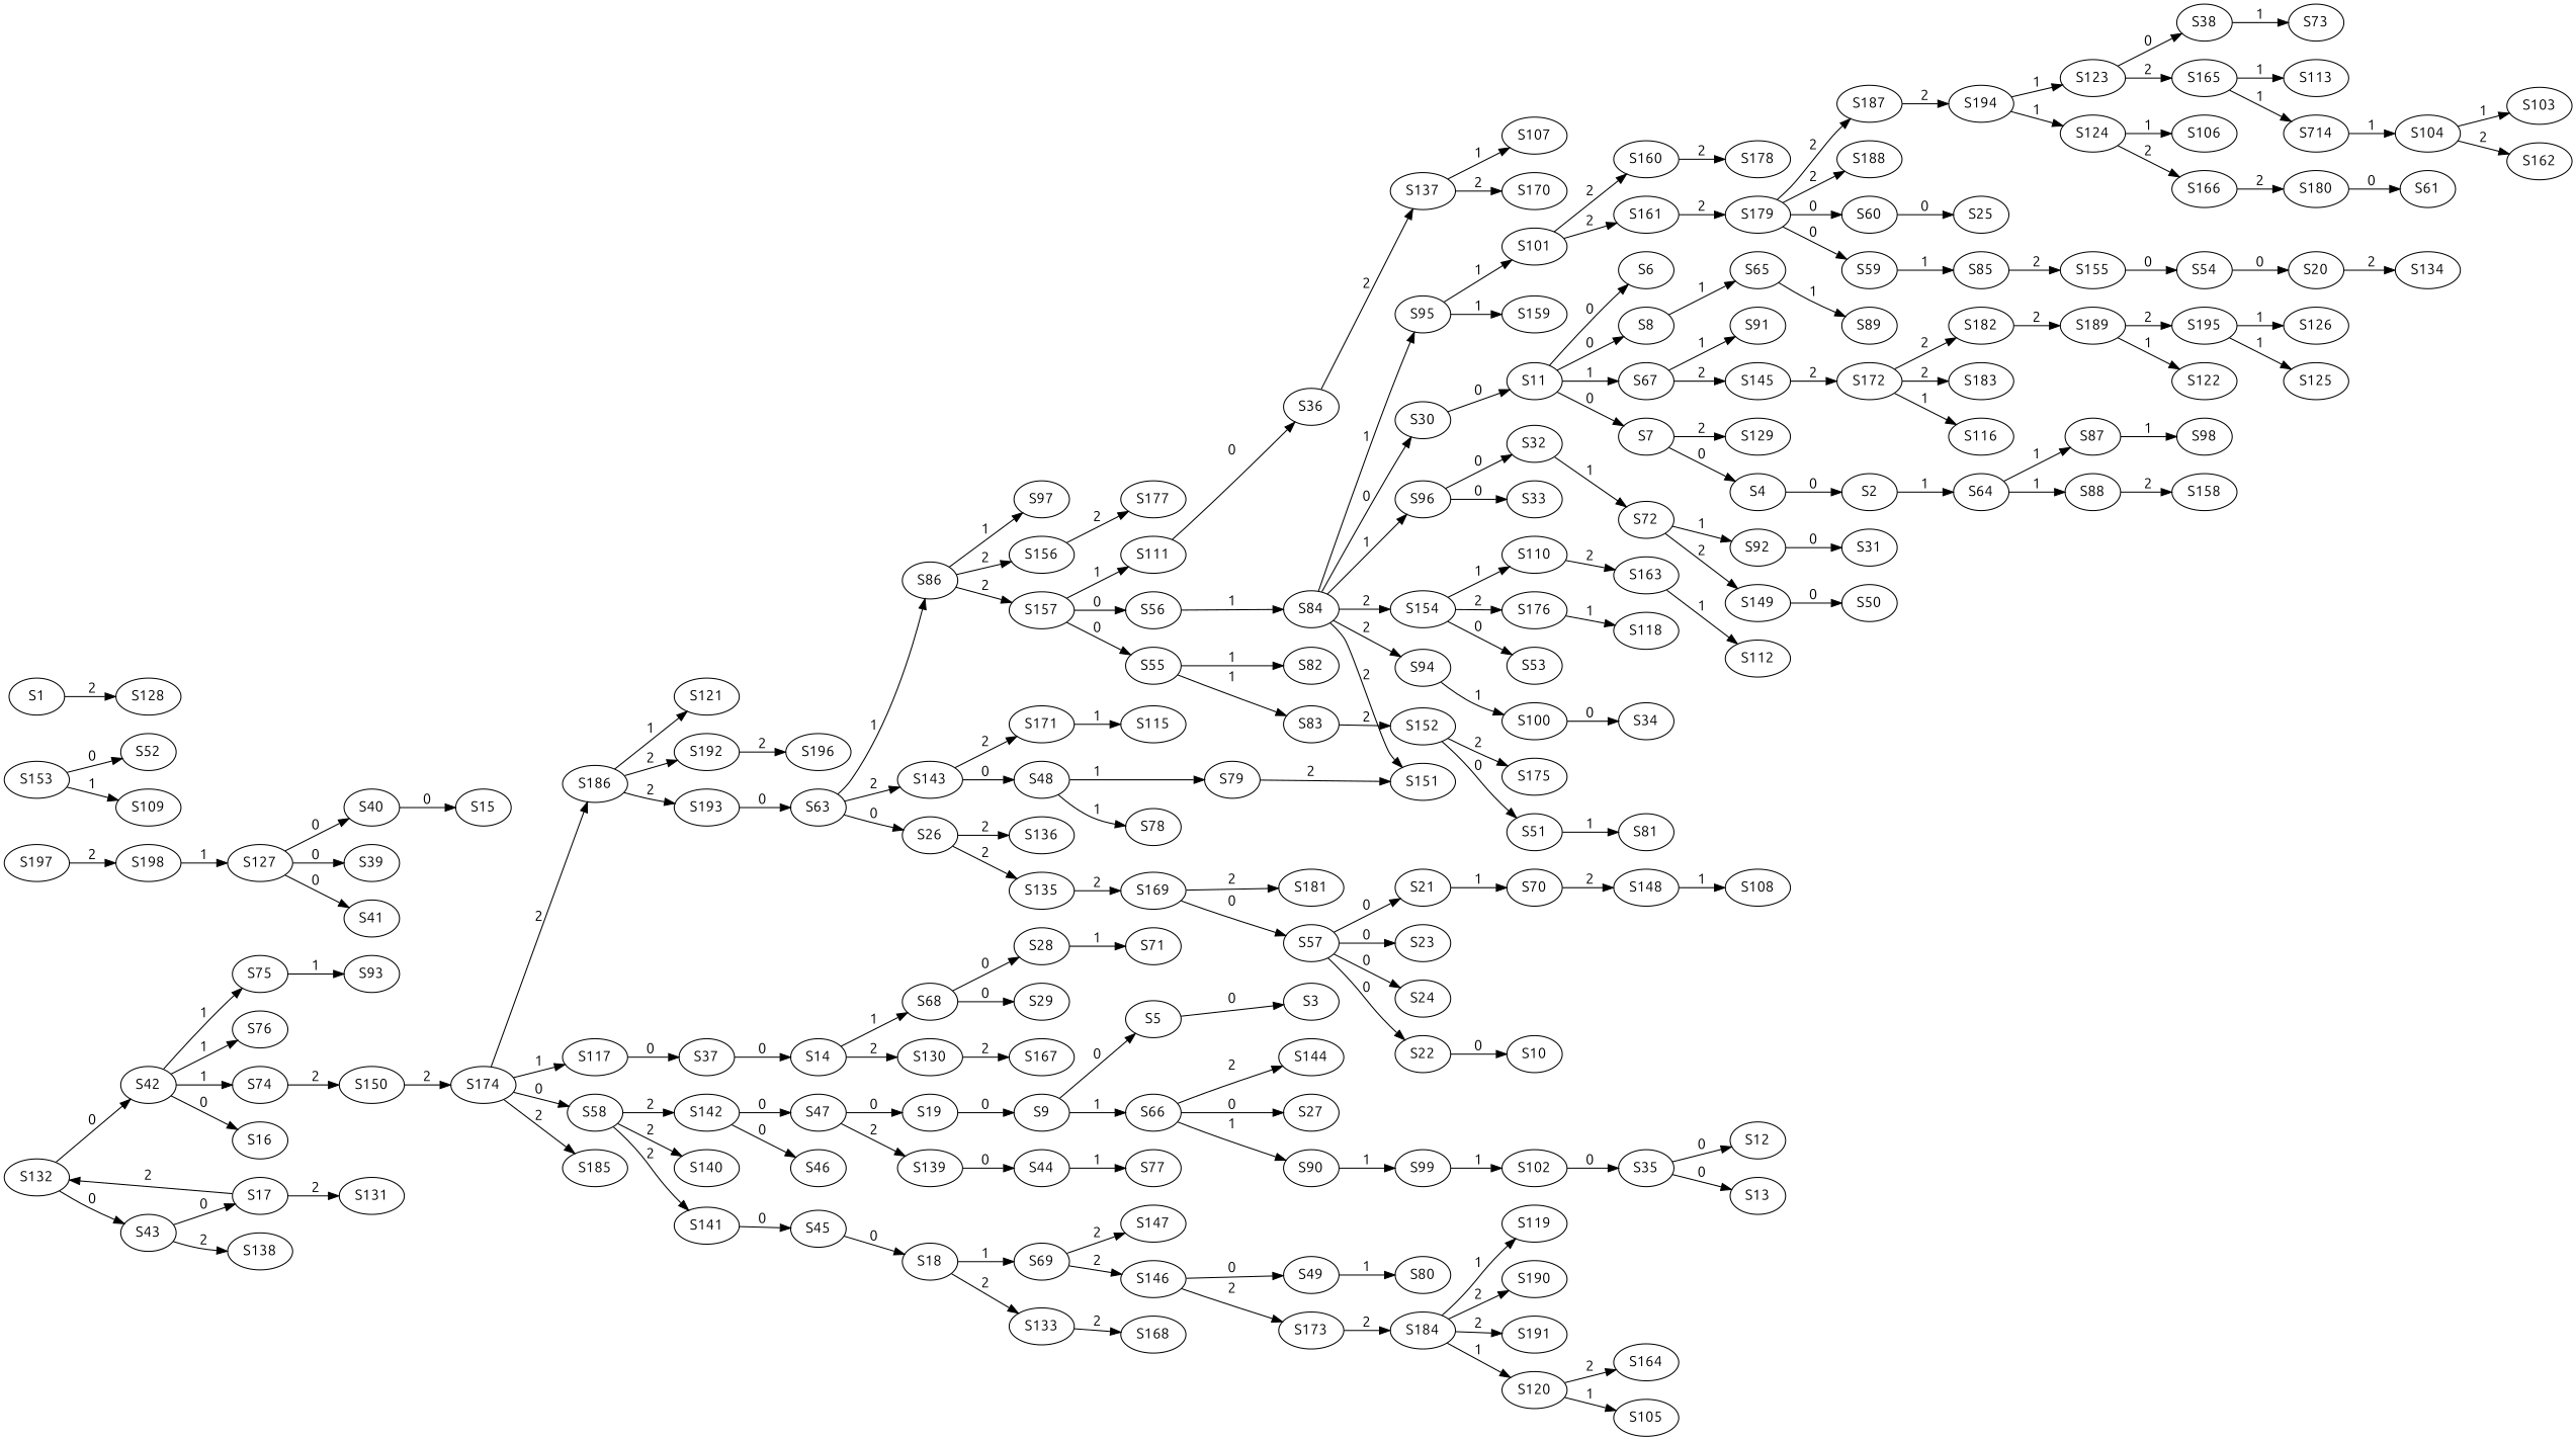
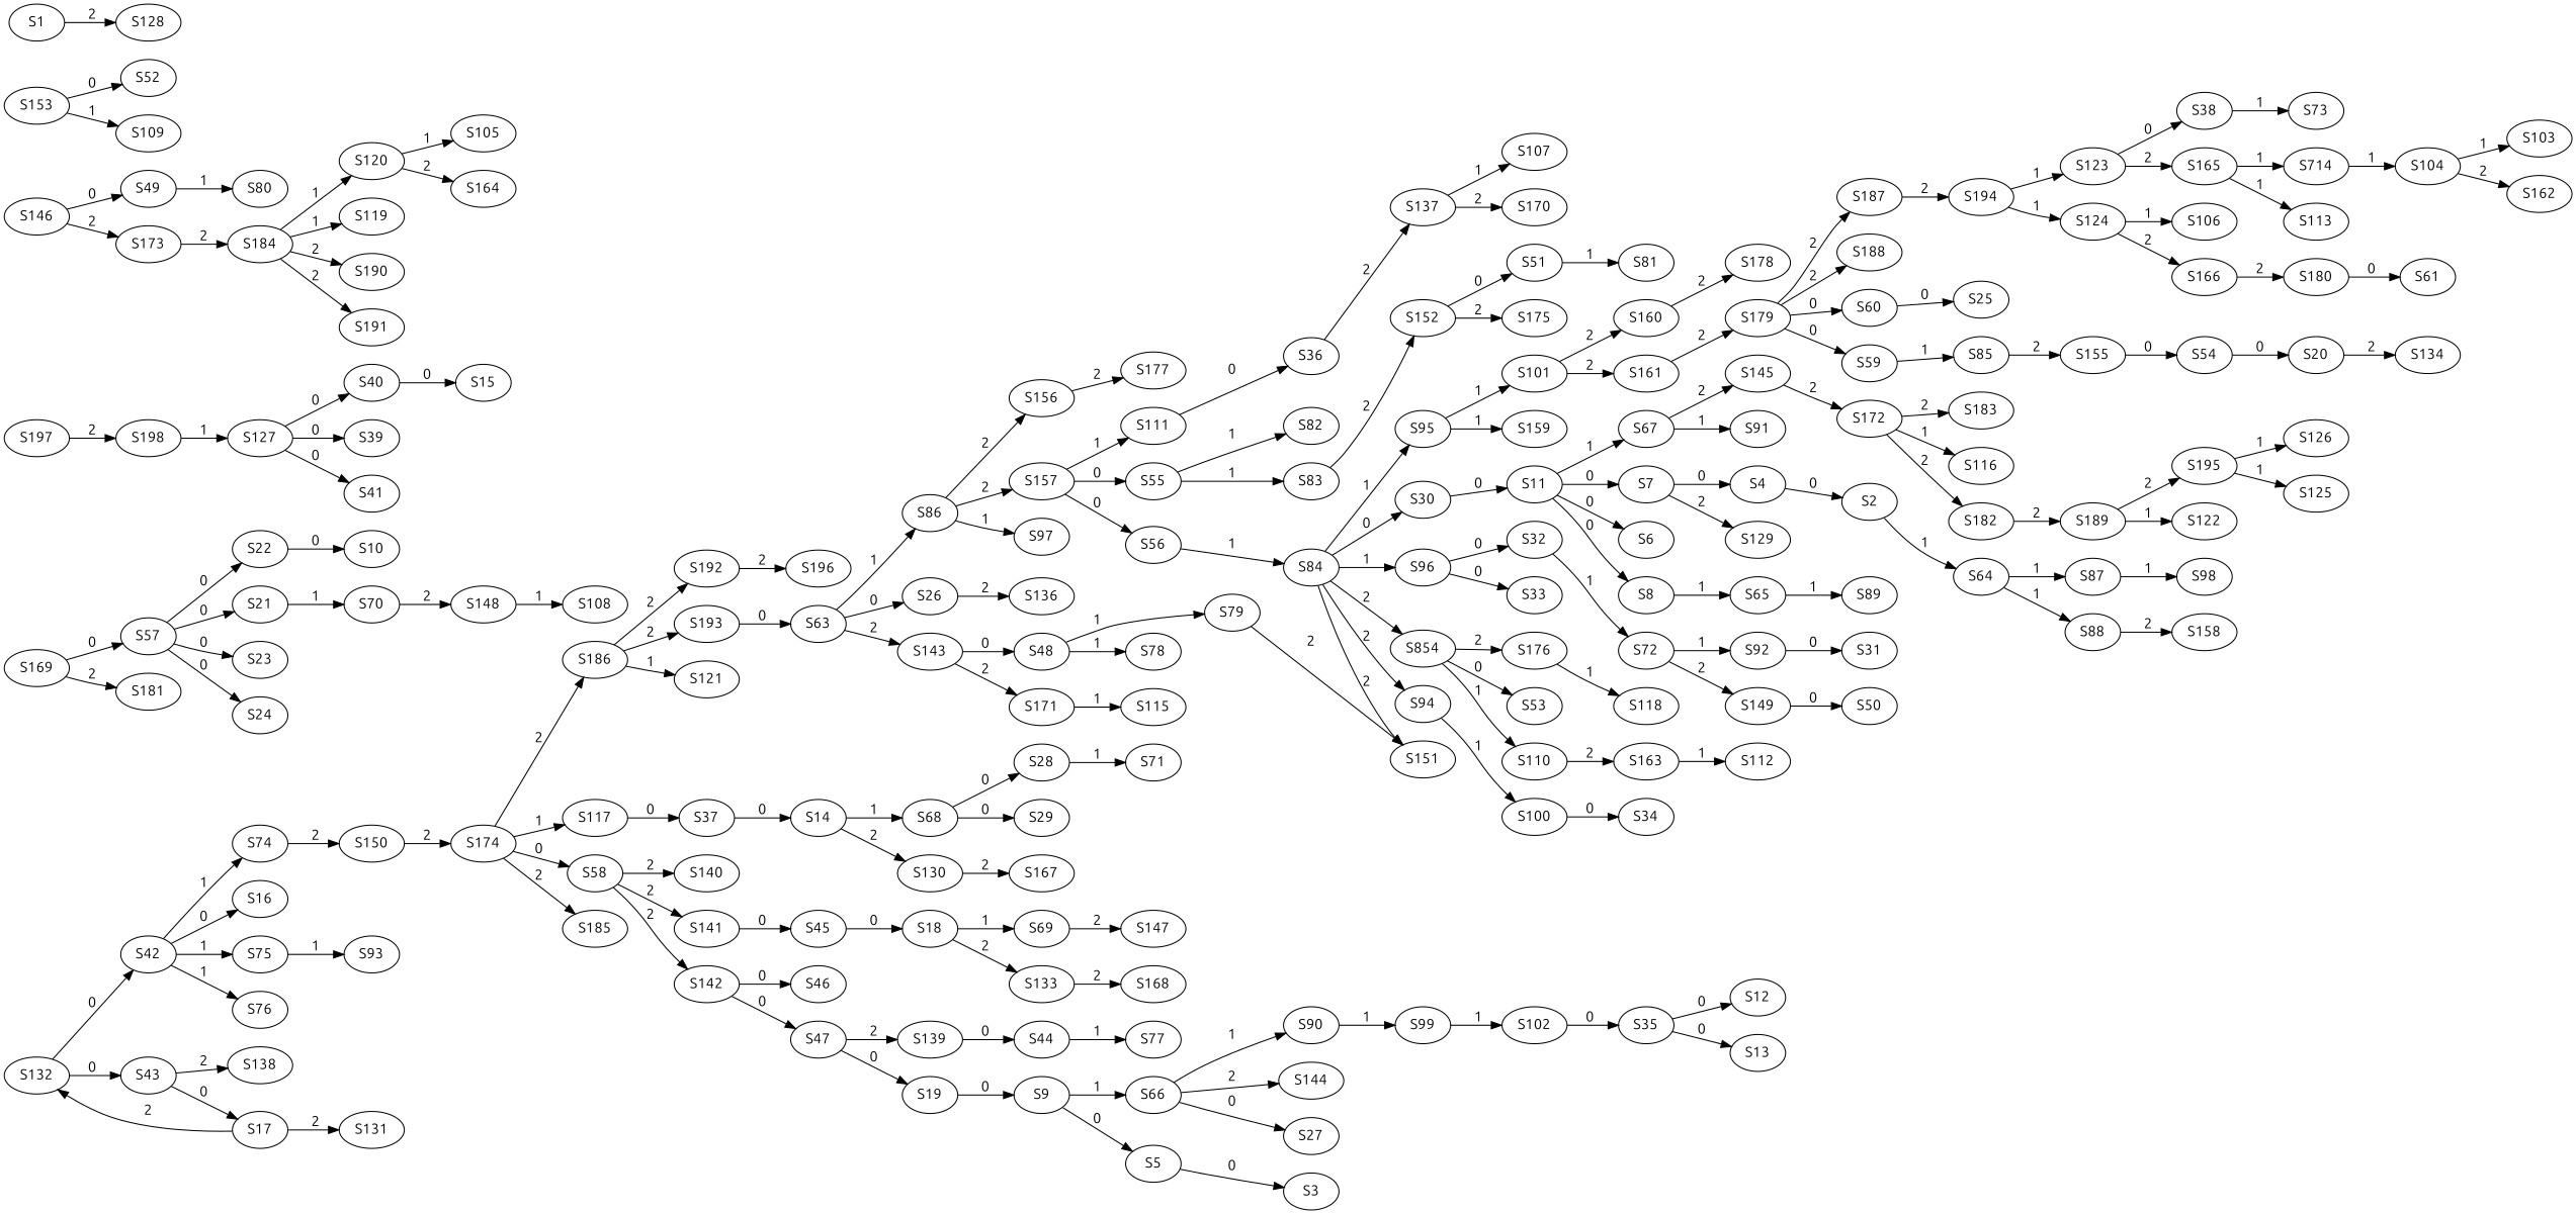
  strict digraph {
    fontname=Ubuntu
    rankdir=LR
    node [fontname=Ubuntu]
    edge [fontname=Ubuntu]
    S4
    S2
    S64
    S87
    S88
    S5
    S3
    S7
    S129
    S9
    S66
    S27
    S90
    S144
    S11
    S6
    S8
    S67
    S65
    S91
    S145
    S89
    S19
    S22
    S10
    S30
    S35
    S12
    S13
    S37
    S14
    S68
    S130
    S28
    S29
    S167
    S40
    S15
    S42
    S16
    S74
    S75
    S76
    S150
    S93
    S43
    S17
    S138
    S132
    S131
    S45
    S18
    S69
    S133
    S146
    S147
    S168
    S47
    S139
    S44
    S54
    S20
    S134
    S57
    S21
    S23
    S24
    S70
    S148
    S60
    S25
    S63
    S26
    S143
    S86
-   S135
    S136
    S48
    S171
    S157
    S97
    S156
    S169
    S99
    S71
    S84
    S96
-   S154
+   S154 [label=S854]
    S94
    S95
    S151
    S32
    S33
    S153
    S52
    S109
    S53
    S110
    S176
    S100
    S101
    S159
    S92
    S31
    S72
    S149
    S34
    S102
    S111
    S36
    S137
    S107
    S170
    S117
    S123
    S38
    S165
    S73
    n119 [label=S714]
    S113
    S127
    S39
    S41
    S77
    S141
    S142
    S46
    S78
    S79
    S115
    S49
    S173
    S80
    S184
    S50
    S152
    S51
    S175
    S81
    S163
    S118
    S155
    S55
    S56
    S82
    S83
    S181
    S174
    S58
    S186
    S185
    S140
    S193
    S121
    S192
    S179
    S59
    S187
    S188
    S85
    S194
    S180
    S61
    S98
    S158
    S172
    S108
    S177
    S160
    S161
    S178
    S104
    S103
    S162
    S120
    S105
    S164
    S124
    S106
    S166
    S112
    S116
    S182
    S183
    S189
    S119
    S190
    S191
    S196
    S122
    S195
    S125
    S126
    S198
    S1
    S128
    S197
    S4 -> S2 [label=0]
    S2 -> S64 [label=1]
    S64 -> S87 [label=1]
    S64 -> S88 [label=1]
    S87 -> S98 [label=1]
    S88 -> S158 [label=2]
    S5 -> S3 [label=0]
    S7 -> S4 [label=0]
    S7 -> S129 [label=2]
    S9 -> S5 [label=0]
    S9 -> S66 [label=1]
    S66 -> S27 [label=0]
    S66 -> S90 [label=1]
    S66 -> S144 [label=2]
    S90 -> S99 [label=1]
    S11 -> S7 [label=0]
    S11 -> S6 [label=0]
    S11 -> S8 [label=0]
    S11 -> S67 [label=1]
    S8 -> S65 [label=1]
    S67 -> S91 [label=1]
    S67 -> S145 [label=2]
    S65 -> S89 [label=1]
    S145 -> S172 [label=2]
    S19 -> S9 [label=0]
    S22 -> S10 [label=0]
    S30 -> S11 [label=0]
    S35 -> S12 [label=0]
    S35 -> S13 [label=0]
    S37 -> S14 [label=0]
    S14 -> S68 [label=1]
    S14 -> S130 [label=2]
    S68 -> S28 [label=0]
    S68 -> S29 [label=0]
    S130 -> S167 [label=2]
    S28 -> S71 [label=1]
    S40 -> S15 [label=0]
    S42 -> S16 [label=0]
    S42 -> S74 [label=1]
    S42 -> S75 [label=1]
    S42 -> S76 [label=1]
    S74 -> S150 [label=2]
    S75 -> S93 [label=1]
    S150 -> S174 [label=2]
    S43 -> S17 [label=0]
    S43 -> S138 [label=2]
    S17 -> S132 [label=2]
    S17 -> S131 [label=2]
    S132 -> S42 [label=0]
    S132 -> S43 [label=0]
    S45 -> S18 [label=0]
    S18 -> S69 [label=1]
    S18 -> S133 [label=2]
-   S69 -> S146 [label=2]
    S69 -> S147 [label=2]
    S133 -> S168 [label=2]
    S146 -> S49 [label=0]
    S146 -> S173 [label=2]
    S47 -> S19 [label=0]
    S47 -> S139 [label=2]
    S139 -> S44 [label=0]
    S44 -> S77 [label=1]
    S54 -> S20 [label=0]
    S20 -> S134 [label=2]
    S57 -> S22 [label=0]
    S57 -> S21 [label=0]
    S57 -> S23 [label=0]
    S57 -> S24 [label=0]
    S21 -> S70 [label=1]
    S70 -> S148 [label=2]
    S148 -> S108 [label=1]
    S60 -> S25 [label=0]
    S63 -> S26 [label=0]
    S63 -> S143 [label=2]
    S63 -> S86 [label=1]
-   S26 -> S135 [label=2]
    S26 -> S136 [label=2]
    S143 -> S48 [label=0]
    S143 -> S171 [label=2]
    S86 -> S157 [label=2]
    S86 -> S97 [label=1]
    S86 -> S156 [label=2]
-   S135 -> S169 [label=2]
    S48 -> S78 [label=1]
    S48 -> S79 [label=1]
    S171 -> S115 [label=1]
    S157 -> S111 [label=1]
    S157 -> S55 [label=0]
    S157 -> S56 [label=0]
    S156 -> S177 [label=2]
    S169 -> S57 [label=0]
    S169 -> S181 [label=2]
    S99 -> S102 [label=1]
    S84 -> S30 [label=0]
    S84 -> S96 [label=1]
    S84 -> S154 [label=2]
    S84 -> S94 [label=2]
    S84 -> S95 [label=1]
    S84 -> S151 [label=2]
    S96 -> S32 [label=0]
    S96 -> S33 [label=0]
    S154 -> S53 [label=0]
    S154 -> S110 [label=1]
    S154 -> S176 [label=2]
    S94 -> S100 [label=1]
    S95 -> S101 [label=1]
    S95 -> S159 [label=1]
    S32 -> S72 [label=1]
    S153 -> S52 [label=0]
    S153 -> S109 [label=1]
    S110 -> S163 [label=2]
    S176 -> S118 [label=1]
    S100 -> S34 [label=0]
    S101 -> S160 [label=2]
    S101 -> S161 [label=2]
    S92 -> S31 [label=0]
    S72 -> S92 [label=1]
    S72 -> S149 [label=2]
    S149 -> S50 [label=0]
    S102 -> S35 [label=0]
    S111 -> S36 [label=0]
    S36 -> S137 [label=2]
    S137 -> S107 [label=1]
    S137 -> S170 [label=2]
    S117 -> S37 [label=0]
    S123 -> S38 [label=0]
    S123 -> S165 [label=2]
    S38 -> S73 [label=1]
    S165 -> n119 [label=1]
    S165 -> S113 [label=1]
    n119 -> S104 [label=1]
    S127 -> S40 [label=0]
    S127 -> S39 [label=0]
    S127 -> S41 [label=0]
    S141 -> S45 [label=0]
    S142 -> S47 [label=0]
    S142 -> S46 [label=0]
    S79 -> S151 [label=2]
    S49 -> S80 [label=1]
    S173 -> S184 [label=2]
    S184 -> S120 [label=1]
    S184 -> S119 [label=1]
    S184 -> S190 [label=2]
    S184 -> S191 [label=2]
    S152 -> S51 [label=0]
    S152 -> S175 [label=2]
    S51 -> S81 [label=1]
    S163 -> S112 [label=1]
    S155 -> S54 [label=0]
    S55 -> S82 [label=1]
    S55 -> S83 [label=1]
    S56 -> S84 [label=1]
    S83 -> S152 [label=2]
    S174 -> S117 [label=1]
    S174 -> S58 [label=0]
    S174 -> S186 [label=2]
    S174 -> S185 [label=2]
    S58 -> S141 [label=2]
    S58 -> S142 [label=2]
    S58 -> S140 [label=2]
    S186 -> S193 [label=2]
    S186 -> S121 [label=1]
    S186 -> S192 [label=2]
    S193 -> S63 [label=0]
    S192 -> S196 [label=2]
    S179 -> S60 [label=0]
    S179 -> S59 [label=0]
    S179 -> S187 [label=2]
    S179 -> S188 [label=2]
    S59 -> S85 [label=1]
    S187 -> S194 [label=2]
    S85 -> S155 [label=2]
    S194 -> S123 [label=1]
    S194 -> S124 [label=1]
    S180 -> S61 [label=0]
    S172 -> S116 [label=1]
    S172 -> S182 [label=2]
    S172 -> S183 [label=2]
    S160 -> S178 [label=2]
    S161 -> S179 [label=2]
    S104 -> S103 [label=1]
    S104 -> S162 [label=2]
    S120 -> S105 [label=1]
    S120 -> S164 [label=2]
    S124 -> S106 [label=1]
    S124 -> S166 [label=2]
    S166 -> S180 [label=2]
    S182 -> S189 [label=2]
    S189 -> S122 [label=1]
    S189 -> S195 [label=2]
    S195 -> S125 [label=1]
    S195 -> S126 [label=1]
    S198 -> S127 [label=1]
    S1 -> S128 [label=2]
    S197 -> S198 [label=2]
  }
